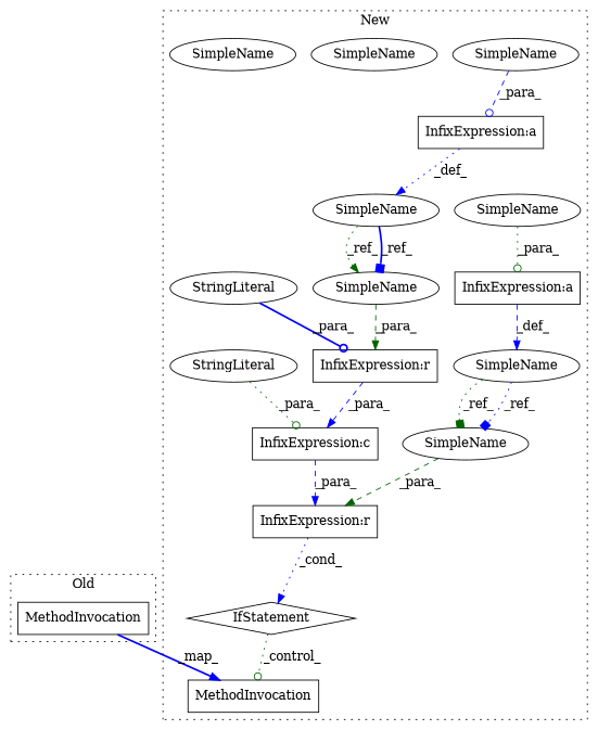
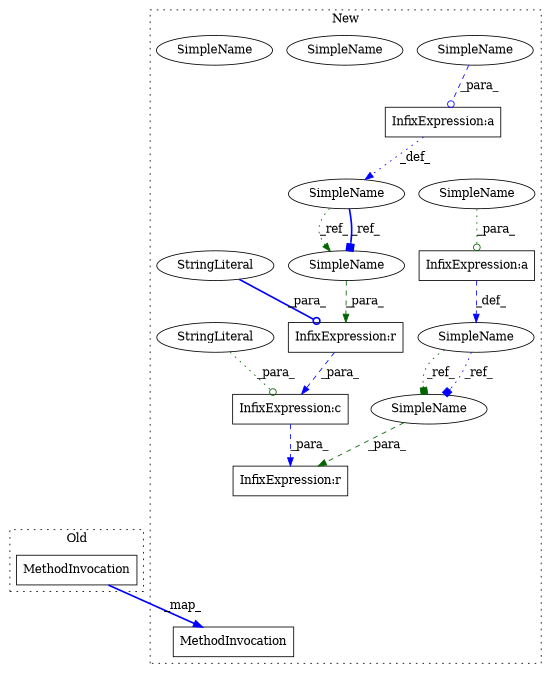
  digraph {
    node [a=42 l=27 s=-1 shape=ellipse]
    edge [color=blue style=dotted arrowhead=normal]
-   n1 [a=25 l="4,14" label=IfStatement s="93291,93370" shape=diamond]
    n2 [a=32 l="10,1" label=MethodInvocation s="94570,94607" shape=box]
    n3 [label=SimpleName s=93295]
    n4 [l=0 label=SimpleName]
    n5 [l=28 label=SimpleName s=93175]
    n6 [l=28 label=SimpleName s=93334]
    n7 [label=SimpleName s=93295]
    n8 [l=28 label=SimpleName s=93334]
    n9 [l=0 label=SimpleName]
    n10 [label=SimpleName s=93058]
    n11 [a=45 l=4 label=StringLiteral s=93366]
    n12 [a=45 l=4 label=StringLiteral s=93326]
    n13 [a=27 l=93261 label="InfixExpression:a" shape=box]
    n14 [a=27 l=93142 label="InfixExpression:a" shape=box]
    n15 [a=27 l=-35 label="InfixExpression:c" s=93330 shape=box]
    n16 [a=27 l=-27 label="InfixExpression:r" s=93322 shape=box]
    n17 [a=27 l=4 label="InfixExpression:r" s=93362 shape=box]
    n18 [a=32 l="10,1" label=MethodInvocation s="94357,94394" shape=box]
    subgraph cluster_1 {
      label=New
      style=dotted
-     n1
      n2
      n3
      n4
      n5
      n6
      n7
      n8
      n9
      n10
      n11
      n12
      n13
      n14
      n15
      n16
      n17
    }
    subgraph cluster_2 {
      label=Old
      style=dotted
      n18
    }
-   n1 -> n2 [label=_control_ color=darkgreen arrowhead=odot]
    n3 -> n16 [label=_para_ color=darkgreen style=dashed]
    n4 -> n13 [label=_para_ style=dashed arrowhead=odot]
    n5 -> n6 [label=_ref_ style=bold arrowhead=box]
    n5 -> n6 [label=_ref_ color=darkgreen]
    n6 -> n17 [label=_para_ color=darkgreen style=dashed]
    n9 -> n14 [label=_para_ color=darkgreen arrowhead=odot]
    n10 -> n3 [label=_ref_ arrowhead=box]
    n10 -> n3 [label=_ref_ color=darkgreen arrowhead=box]
    n11 -> n17 [label=_para_ style=bold arrowhead=odot]
    n12 -> n15 [label=_para_ color=darkgreen arrowhead=odot]
    n13 -> n5 [label=_def_]
    n14 -> n10 [label=_def_ style=dashed]
    n15 -> n16 [label=_para_ style=dashed]
-   n16 -> n1 [label=_cond_]
    n17 -> n15 [label=_para_ style=dashed]
    n18 -> n2 [label=_map_ style=bold]
  }
